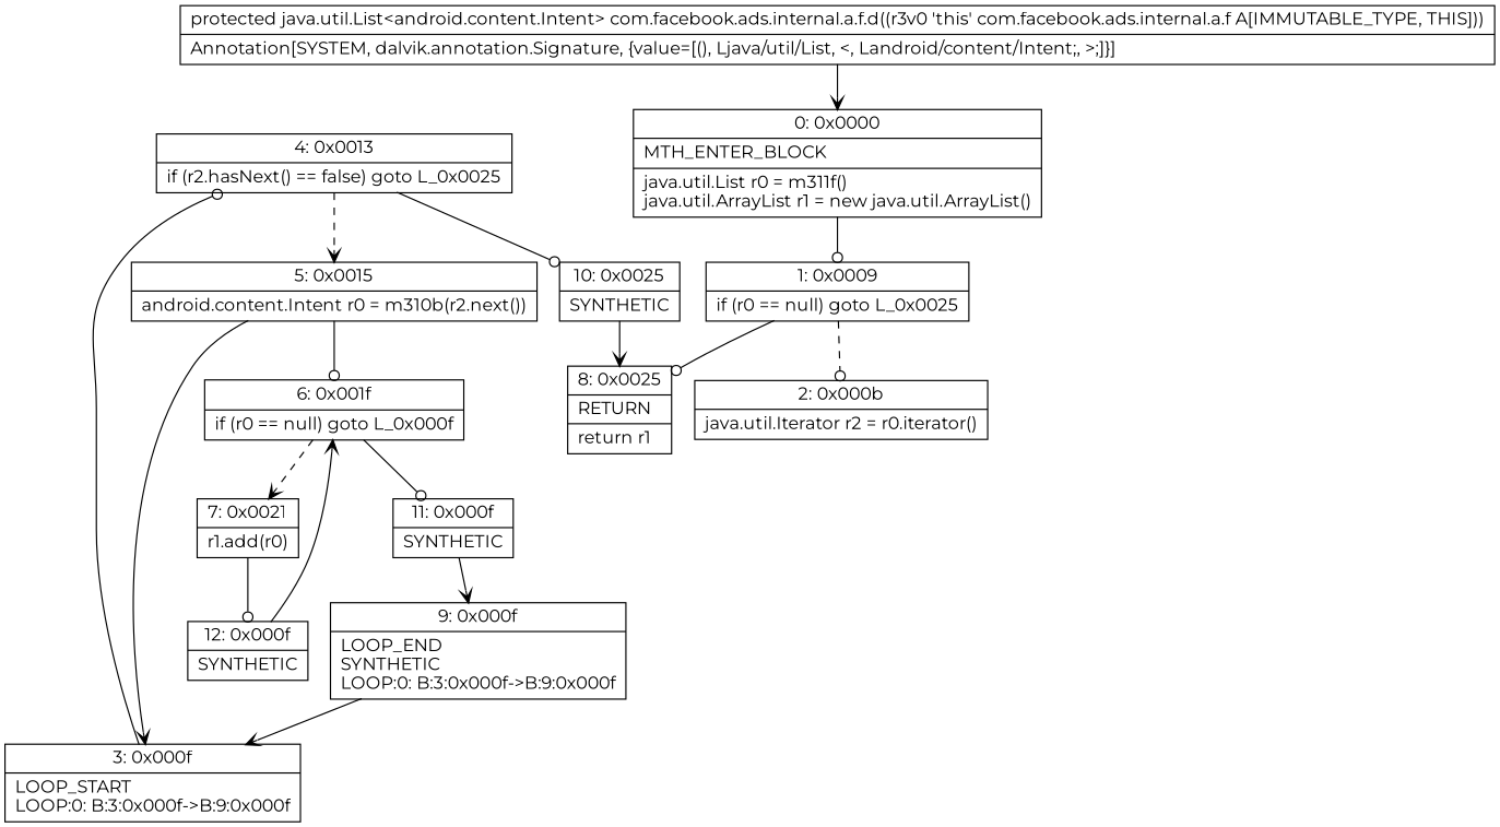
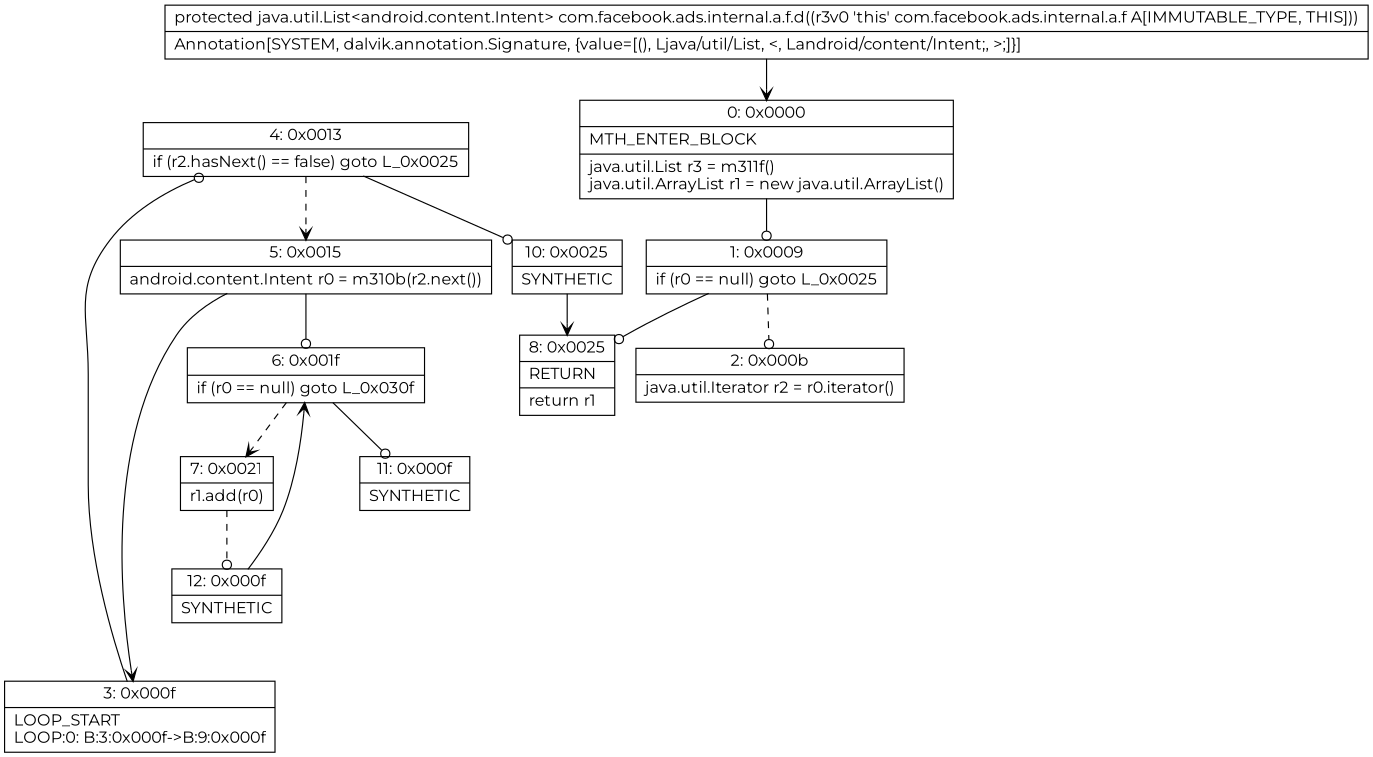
  digraph {
    fontname=Montserrat
    node [fontname=Montserrat shape=record]
    edge [arrowhead=odot fontname=Montserrat]
-   n1 [label="{0\:\ 0x0000|MTH_ENTER_BLOCK\l|java.util.List r0 = m311f()\ljava.util.ArrayList r1 = new java.util.ArrayList()\l}"]
+   n1 [label="{0\:\ 0x0000|MTH_ENTER_BLOCK\l|java.util.List r3 = m311f()\ljava.util.ArrayList r1 = new java.util.ArrayList()\l}"]
    n2 [label="{1\:\ 0x0009|if (r0 == null) goto L_0x0025\l}"]
    n3 [label="{2\:\ 0x000b|java.util.Iterator r2 = r0.iterator()\l}"]
    n4 [label="{8\:\ 0x0025|RETURN\l|return r1\l}"]
    n5 [label="{3\:\ 0x000f|LOOP_START\lLOOP:0: B:3:0x000f\-\>B:9:0x000f\l}"]
    n6 [label="{4\:\ 0x0013|if (r2.hasNext() == false) goto L_0x0025\l}"]
    n7 [label="{5\:\ 0x0015|android.content.Intent r0 = m310b(r2.next())\l}"]
    n8 [label="{10\:\ 0x0025|SYNTHETIC\l}"]
-   n9 [label="{6\:\ 0x001f|if (r0 == null) goto L_0x000f\l}"]
+   n9 [label="{6\:\ 0x001f|if (r0 == null) goto L_0x030f\l}"]
    n10 [label="{7\:\ 0x0021|r1.add(r0)\l}"]
    n11 [label="{11\:\ 0x000f|SYNTHETIC\l}"]
    n12 [label="{12\:\ 0x000f|SYNTHETIC\l}"]
-   n13 [label="{9\:\ 0x000f|LOOP_END\lSYNTHETIC\lLOOP:0: B:3:0x000f\-\>B:9:0x000f\l}"]
    n14 [label="{protected java.util.List\<android.content.Intent\> com.facebook.ads.internal.a.f.d((r3v0 'this' com.facebook.ads.internal.a.f A[IMMUTABLE_TYPE, THIS]))  | Annotation[SYSTEM, dalvik.annotation.Signature, \{value=[(), Ljava\/util\/List, \<, Landroid\/content\/Intent;, \>;]\}]\l}"]
    n1 -> n2
    n2 -> n3 [style=dashed]
    n2 -> n4
    n5 -> n6
    n6 -> n7 [arrowhead=vee style=dashed]
    n6 -> n8
    n7 -> n5 [arrowhead=vee]
    n7 -> n9
    n8 -> n4 [arrowhead=vee]
    n9 -> n10 [arrowhead=vee style=dashed]
    n9 -> n11
-   n10 -> n12
-   n11 -> n13 [arrowhead=vee]
+   n10 -> n12 [style=dashed]
    n12 -> n9 [arrowhead=vee]
-   n13 -> n5 [arrowhead=vee]
    n14 -> n1 [arrowhead=vee]
  }
